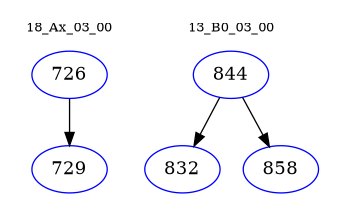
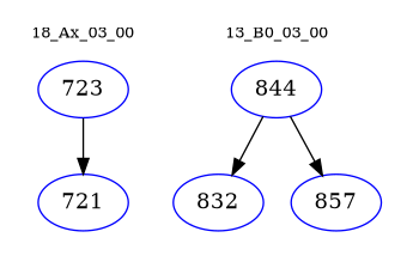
  digraph {
    node [color=blue]
    edge [color=black]
-   n1 [label=726]
-   n2 [label=729]
+   n1 [label=723]
+   n2 [label=721]
    n3 [label=844]
    n4 [label=832]
-   n5 [label=858]
+   n5 [label=857]
    subgraph cluster_1 {
      color=white
      fontsize=10
      label="18_Ax_03_00"
      n1
      n2
    }
    subgraph cluster_2 {
      color=white
      fontsize=10
      label="13_B0_03_00"
      n3
      n4
      n5
    }
    n1 -> n2
    n3 -> n4
    n3 -> n5
  }
